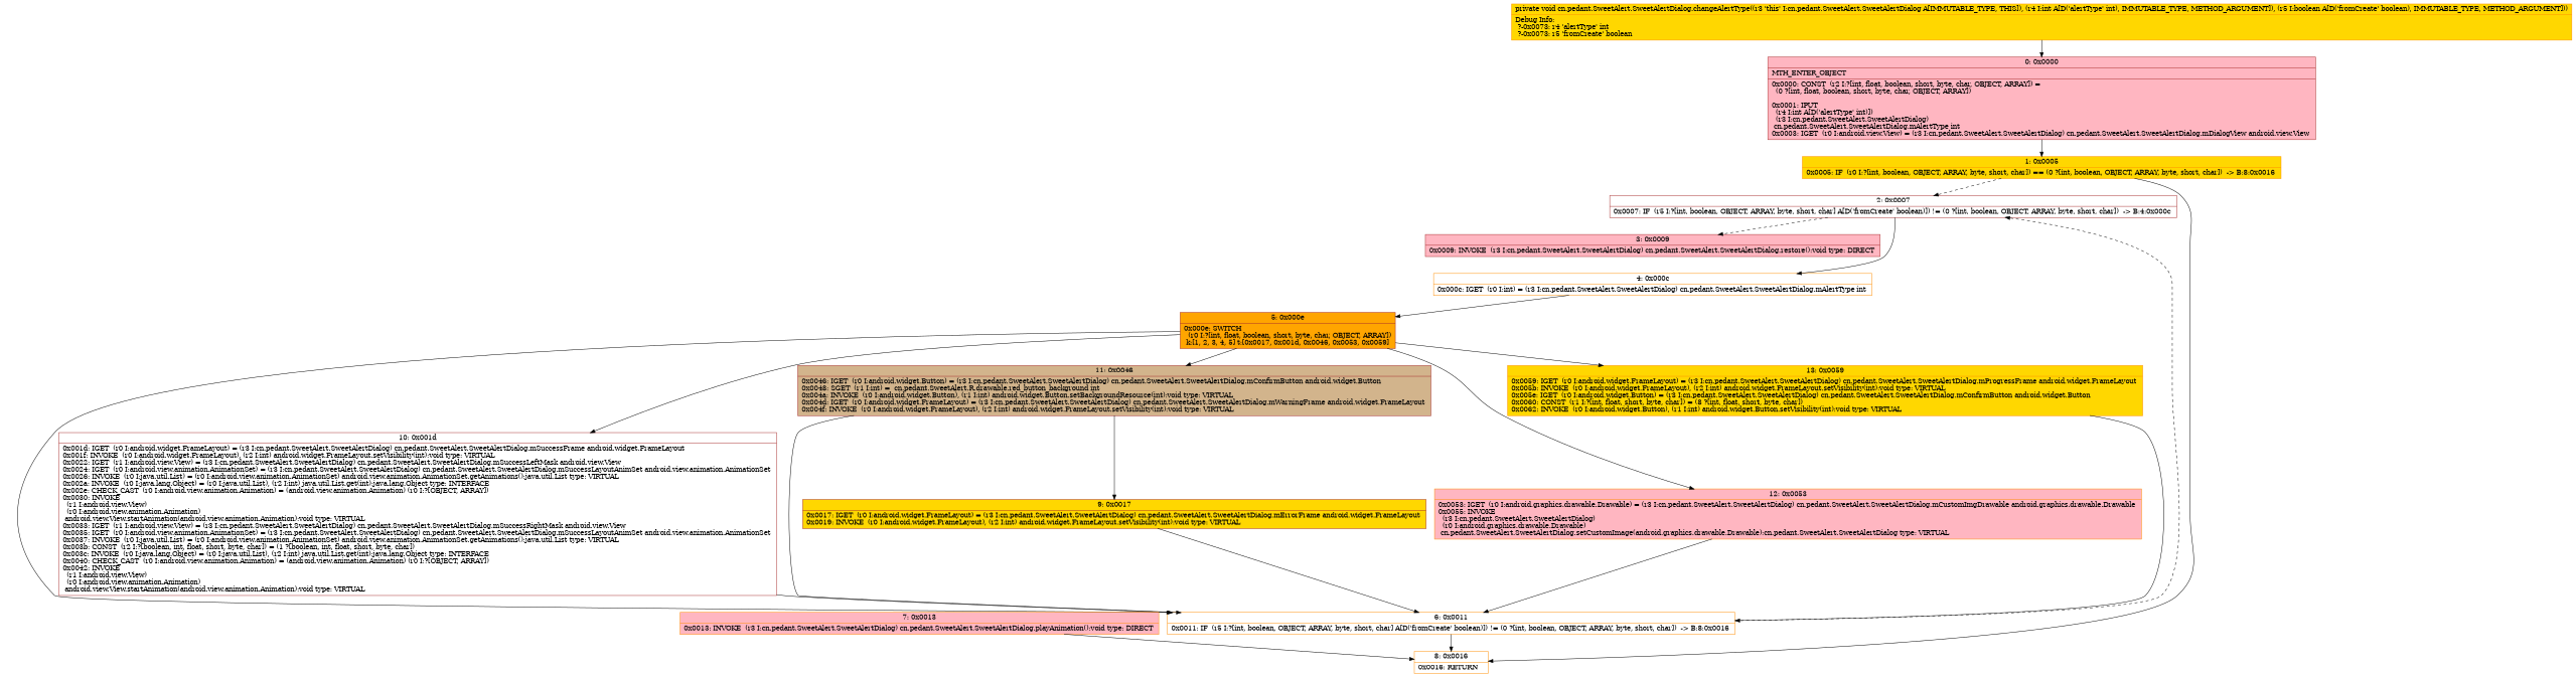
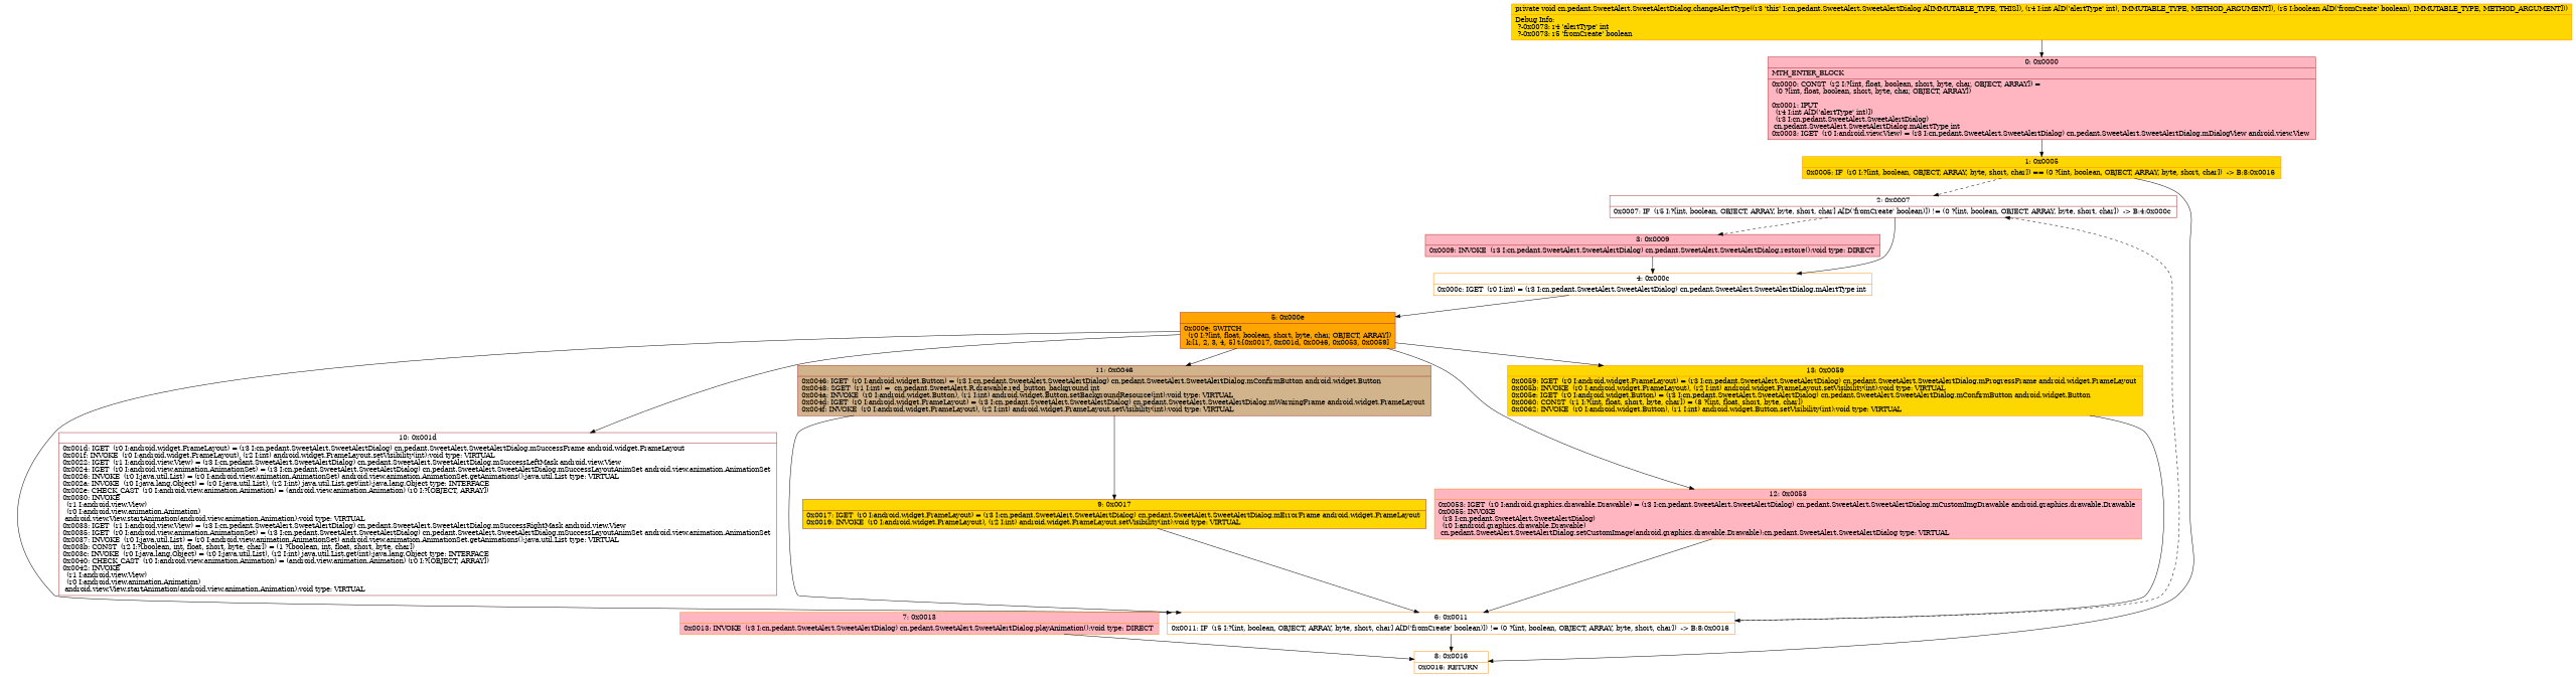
  digraph {
    node [color=darkorange fillcolor=white shape=record style=filled]
-   n1 [color=brown fillcolor=lightpink label="{0\:\ 0x0000|MTH_ENTER_OBJECT\l|0x0000: CONST  (r2 I:?[int, float, boolean, short, byte, char, OBJECT, ARRAY]) = \l  (0 ?[int, float, boolean, short, byte, char, OBJECT, ARRAY])\l \l0x0001: IPUT  \l  (r4 I:int A[D('alertType' int)])\l  (r3 I:cn.pedant.SweetAlert.SweetAlertDialog)\l cn.pedant.SweetAlert.SweetAlertDialog.mAlertType int \l0x0003: IGET  (r0 I:android.view.View) = (r3 I:cn.pedant.SweetAlert.SweetAlertDialog) cn.pedant.SweetAlert.SweetAlertDialog.mDialogView android.view.View \l}"]
+   n1 [color=brown fillcolor=lightpink label="{0\:\ 0x0000|MTH_ENTER_BLOCK\l|0x0000: CONST  (r2 I:?[int, float, boolean, short, byte, char, OBJECT, ARRAY]) = \l  (0 ?[int, float, boolean, short, byte, char, OBJECT, ARRAY])\l \l0x0001: IPUT  \l  (r4 I:int A[D('alertType' int)])\l  (r3 I:cn.pedant.SweetAlert.SweetAlertDialog)\l cn.pedant.SweetAlert.SweetAlertDialog.mAlertType int \l0x0003: IGET  (r0 I:android.view.View) = (r3 I:cn.pedant.SweetAlert.SweetAlertDialog) cn.pedant.SweetAlert.SweetAlertDialog.mDialogView android.view.View \l}"]
    n2 [fillcolor=gold label="{1\:\ 0x0005|0x0005: IF  (r0 I:?[int, boolean, OBJECT, ARRAY, byte, short, char]) == (0 ?[int, boolean, OBJECT, ARRAY, byte, short, char])  \-\> B:8:0x0016 \l}"]
    n3 [color=brown label="{2\:\ 0x0007|0x0007: IF  (r5 I:?[int, boolean, OBJECT, ARRAY, byte, short, char] A[D('fromCreate' boolean)]) != (0 ?[int, boolean, OBJECT, ARRAY, byte, short, char])  \-\> B:4:0x000c \l}"]
    n4 [label="{8\:\ 0x0016|0x0016: RETURN   \l}"]
    n5 [color=brown fillcolor=lightpink label="{3\:\ 0x0009|0x0009: INVOKE  (r3 I:cn.pedant.SweetAlert.SweetAlertDialog) cn.pedant.SweetAlert.SweetAlertDialog.restore():void type: DIRECT \l}"]
    n6 [label="{4\:\ 0x000c|0x000c: IGET  (r0 I:int) = (r3 I:cn.pedant.SweetAlert.SweetAlertDialog) cn.pedant.SweetAlert.SweetAlertDialog.mAlertType int \l}"]
    n7 [color=brown fillcolor=orange label="{5\:\ 0x000e|0x000e: SWITCH  \l  (r0 I:?[int, float, boolean, short, byte, char, OBJECT, ARRAY])\l k:[1, 2, 3, 4, 5] t:[0x0017, 0x001d, 0x0046, 0x0053, 0x0059] \l}"]
    n8 [label="{6\:\ 0x0011|0x0011: IF  (r5 I:?[int, boolean, OBJECT, ARRAY, byte, short, char] A[D('fromCreate' boolean)]) != (0 ?[int, boolean, OBJECT, ARRAY, byte, short, char])  \-\> B:8:0x0016 \l}"]
    n9 [color=brown label="{10\:\ 0x001d|0x001d: IGET  (r0 I:android.widget.FrameLayout) = (r3 I:cn.pedant.SweetAlert.SweetAlertDialog) cn.pedant.SweetAlert.SweetAlertDialog.mSuccessFrame android.widget.FrameLayout \l0x001f: INVOKE  (r0 I:android.widget.FrameLayout), (r2 I:int) android.widget.FrameLayout.setVisibility(int):void type: VIRTUAL \l0x0022: IGET  (r1 I:android.view.View) = (r3 I:cn.pedant.SweetAlert.SweetAlertDialog) cn.pedant.SweetAlert.SweetAlertDialog.mSuccessLeftMask android.view.View \l0x0024: IGET  (r0 I:android.view.animation.AnimationSet) = (r3 I:cn.pedant.SweetAlert.SweetAlertDialog) cn.pedant.SweetAlert.SweetAlertDialog.mSuccessLayoutAnimSet android.view.animation.AnimationSet \l0x0026: INVOKE  (r0 I:java.util.List) = (r0 I:android.view.animation.AnimationSet) android.view.animation.AnimationSet.getAnimations():java.util.List type: VIRTUAL \l0x002a: INVOKE  (r0 I:java.lang.Object) = (r0 I:java.util.List), (r2 I:int) java.util.List.get(int):java.lang.Object type: INTERFACE \l0x002e: CHECK_CAST  (r0 I:android.view.animation.Animation) = (android.view.animation.Animation) (r0 I:?[OBJECT, ARRAY]) \l0x0030: INVOKE  \l  (r1 I:android.view.View)\l  (r0 I:android.view.animation.Animation)\l android.view.View.startAnimation(android.view.animation.Animation):void type: VIRTUAL \l0x0033: IGET  (r1 I:android.view.View) = (r3 I:cn.pedant.SweetAlert.SweetAlertDialog) cn.pedant.SweetAlert.SweetAlertDialog.mSuccessRightMask android.view.View \l0x0035: IGET  (r0 I:android.view.animation.AnimationSet) = (r3 I:cn.pedant.SweetAlert.SweetAlertDialog) cn.pedant.SweetAlert.SweetAlertDialog.mSuccessLayoutAnimSet android.view.animation.AnimationSet \l0x0037: INVOKE  (r0 I:java.util.List) = (r0 I:android.view.animation.AnimationSet) android.view.animation.AnimationSet.getAnimations():java.util.List type: VIRTUAL \l0x003b: CONST  (r2 I:?[boolean, int, float, short, byte, char]) = (1 ?[boolean, int, float, short, byte, char]) \l0x003c: INVOKE  (r0 I:java.lang.Object) = (r0 I:java.util.List), (r2 I:int) java.util.List.get(int):java.lang.Object type: INTERFACE \l0x0040: CHECK_CAST  (r0 I:android.view.animation.Animation) = (android.view.animation.Animation) (r0 I:?[OBJECT, ARRAY]) \l0x0042: INVOKE  \l  (r1 I:android.view.View)\l  (r0 I:android.view.animation.Animation)\l android.view.View.startAnimation(android.view.animation.Animation):void type: VIRTUAL \l}"]
    n10 [color=brown fillcolor=tan label="{11\:\ 0x0046|0x0046: IGET  (r0 I:android.widget.Button) = (r3 I:cn.pedant.SweetAlert.SweetAlertDialog) cn.pedant.SweetAlert.SweetAlertDialog.mConfirmButton android.widget.Button \l0x0048: SGET  (r1 I:int) =  cn.pedant.SweetAlert.R.drawable.red_button_background int \l0x004a: INVOKE  (r0 I:android.widget.Button), (r1 I:int) android.widget.Button.setBackgroundResource(int):void type: VIRTUAL \l0x004d: IGET  (r0 I:android.widget.FrameLayout) = (r3 I:cn.pedant.SweetAlert.SweetAlertDialog) cn.pedant.SweetAlert.SweetAlertDialog.mWarningFrame android.widget.FrameLayout \l0x004f: INVOKE  (r0 I:android.widget.FrameLayout), (r2 I:int) android.widget.FrameLayout.setVisibility(int):void type: VIRTUAL \l}"]
    n11 [fillcolor=lightpink label="{12\:\ 0x0053|0x0053: IGET  (r0 I:android.graphics.drawable.Drawable) = (r3 I:cn.pedant.SweetAlert.SweetAlertDialog) cn.pedant.SweetAlert.SweetAlertDialog.mCustomImgDrawable android.graphics.drawable.Drawable \l0x0055: INVOKE  \l  (r3 I:cn.pedant.SweetAlert.SweetAlertDialog)\l  (r0 I:android.graphics.drawable.Drawable)\l cn.pedant.SweetAlert.SweetAlertDialog.setCustomImage(android.graphics.drawable.Drawable):cn.pedant.SweetAlert.SweetAlertDialog type: VIRTUAL \l}"]
    n12 [fillcolor=gold label="{13\:\ 0x0059|0x0059: IGET  (r0 I:android.widget.FrameLayout) = (r3 I:cn.pedant.SweetAlert.SweetAlertDialog) cn.pedant.SweetAlert.SweetAlertDialog.mProgressFrame android.widget.FrameLayout \l0x005b: INVOKE  (r0 I:android.widget.FrameLayout), (r2 I:int) android.widget.FrameLayout.setVisibility(int):void type: VIRTUAL \l0x005e: IGET  (r0 I:android.widget.Button) = (r3 I:cn.pedant.SweetAlert.SweetAlertDialog) cn.pedant.SweetAlert.SweetAlertDialog.mConfirmButton android.widget.Button \l0x0060: CONST  (r1 I:?[int, float, short, byte, char]) = (8 ?[int, float, short, byte, char]) \l0x0062: INVOKE  (r0 I:android.widget.Button), (r1 I:int) android.widget.Button.setVisibility(int):void type: VIRTUAL \l}"]
    n13 [color=brown fillcolor=gold label="{9\:\ 0x0017|0x0017: IGET  (r0 I:android.widget.FrameLayout) = (r3 I:cn.pedant.SweetAlert.SweetAlertDialog) cn.pedant.SweetAlert.SweetAlertDialog.mErrorFrame android.widget.FrameLayout \l0x0019: INVOKE  (r0 I:android.widget.FrameLayout), (r2 I:int) android.widget.FrameLayout.setVisibility(int):void type: VIRTUAL \l}"]
    n14 [fillcolor=lightpink label="{7\:\ 0x0013|0x0013: INVOKE  (r3 I:cn.pedant.SweetAlert.SweetAlertDialog) cn.pedant.SweetAlert.SweetAlertDialog.playAnimation():void type: DIRECT \l}"]
    n15 [fillcolor=gold label="{private void cn.pedant.SweetAlert.SweetAlertDialog.changeAlertType((r3 'this' I:cn.pedant.SweetAlert.SweetAlertDialog A[IMMUTABLE_TYPE, THIS]), (r4 I:int A[D('alertType' int), IMMUTABLE_TYPE, METHOD_ARGUMENT]), (r5 I:boolean A[D('fromCreate' boolean), IMMUTABLE_TYPE, METHOD_ARGUMENT]))  | Debug Info:\l  ?\-0x0073: r4 'alertType' int\l  ?\-0x0073: r5 'fromCreate' boolean\l}"]
    n1 -> n2
    n2 -> n3 [style=dashed]
    n2 -> n4
    n3 -> n5 [style=dashed]
    n3 -> n6
+   n5 -> n6
    n6 -> n7
    n7 -> n8
    n7 -> n9
    n7 -> n10
    n7 -> n11
    n7 -> n12
    n8 -> n3 [style=dashed]
    n8 -> n4
-   n9 -> n8
    n10 -> n8
    n10 -> n13
    n11 -> n8
    n12 -> n8
    n13 -> n8
    n14 -> n4
    n15 -> n1
  }
